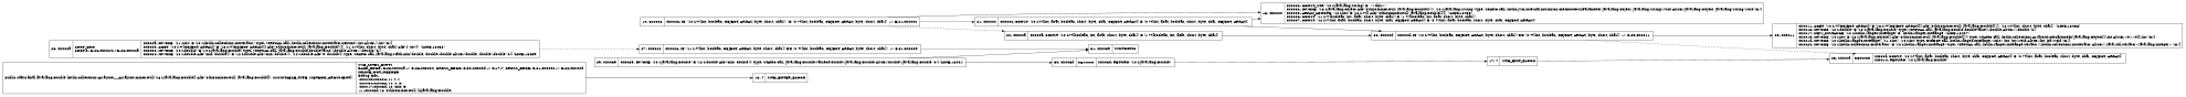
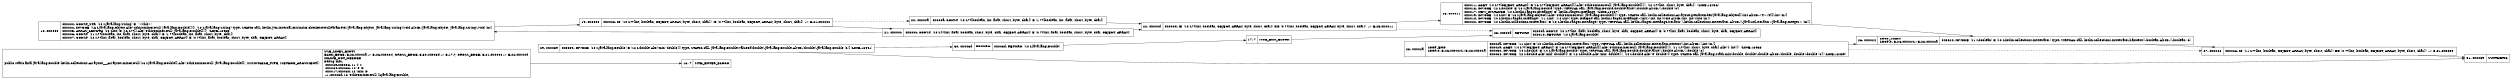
  digraph {
    rankdir=LR
    node [shape=record]
    n1 [label="{16\:\ ?|MTH_ENTER_BLOCK\l}"]
    n2 [label="{18\:\ 0x0000|0x0000: CONST_STR  (r0 I:java.lang.String) =  \"\<this\>\" \l0x0002: INVOKE  (r6 I:java.lang.Object A[D('$this$minOrNull' java.lang.Double[])]), (r0 I:java.lang.String) type: STATIC call: kotlin.jvm.internal.Intrinsics.checkNotNullParameter(java.lang.Object, java.lang.String):void A[MD:(java.lang.Object, java.lang.String):void (m)]\l0x0005: ARRAY_LENGTH  (r0 I:int) = (r6 I:??[] A[D('$this$minOrNull' java.lang.Double[])])  (LINE:18435)\l0x0006: CONST  (r1 I:??[boolean, int, float, short, byte, char]) = (1 ??[boolean, int, float, short, byte, char]) \l0x0007: CONST  (r2 I:??[int, float, boolean, short, byte, char, OBJECT, ARRAY]) = (0 ??[int, float, boolean, short, byte, char, OBJECT, ARRAY]) \l}"]
    n3 [label="{19\:\ 0x0008|0x0008: IF  (r0 I:??[int, boolean, OBJECT, ARRAY, byte, short, char]) != (0 ??[int, boolean, OBJECT, ARRAY, byte, short, char])  \-\> B:21:0x000c \l}"]
    n4 [label="{20\:\ 0x000a|0x000a: CONST  (r0 I:??[boolean, int, float, short, byte, char]) = (1 ??[boolean, int, float, short, byte, char]) \l}"]
    n5 [label="{21\:\ 0x000c|0x000c: CONST  (r0 I:??[int, float, boolean, short, byte, char, OBJECT, ARRAY]) = (0 ??[int, float, boolean, short, byte, char, OBJECT, ARRAY]) \l}"]
    n6 [label="{22\:\ 0x000d|0x000d: IF  (r0 I:??[int, boolean, OBJECT, ARRAY, byte, short, char]) == (0 ??[int, boolean, OBJECT, ARRAY, byte, short, char])  \-\> B:25:0x0011 \l}"]
    n7 [label="{23\:\ 0x000f|RETURN\l|0x000f: CONST  (r0 I:??[int, float, boolean, short, byte, char, OBJECT, ARRAY]) = (0 ??[int, float, boolean, short, byte, char, OBJECT, ARRAY]) \l0x0010: RETURN  (r0 I:java.lang.Double) \l}"]
    n8 [label="{25\:\ 0x0011|0x0011: AGET  (r0 I:??[OBJECT, ARRAY]) = (r6 I:??[OBJECT, ARRAY][] A[D('$this$minOrNull' java.lang.Double[])]), (r2 I:??[int, short, byte, char])  (LINE:18436)\l0x0013: INVOKE  (r2 I:double) = (r0 I:java.lang.Double) type: VIRTUAL call: java.lang.Double.doubleValue():double A[MD:():double (c)]\l0x0017: NEW_INSTANCE  (r0 I:kotlin.ranges.IntRange) =  kotlin.ranges.IntRange  (LINE:18437)\l0x0019: INVOKE  (r4 I:int) = (r6 I:java.lang.Object[] A[D('$this$minOrNull' java.lang.Double[])]) type: STATIC call: kotlin.collections.ArraysKt.getLastIndex(java.lang.Object[]):int A[MD:\<T\>:(T[]):int (m)]\l0x001d: INVOKE  (r0 I:kotlin.ranges.IntRange), (r1 I:int), (r4 I:int) type: DIRECT call: kotlin.ranges.IntRange.\<init\>(int, int):void A[MD:(int, int):void (m)]\l0x0020: INVOKE  (r0 I:kotlin.collections.IntIterator) = (r0 I:kotlin.ranges.IntRange) type: VIRTUAL call: kotlin.ranges.IntRange.iterator():kotlin.collections.IntIterator A[MD:():java.util.Iterator\<java.lang.Integer\> (m)]\l}"]
+   n9 [label="{26\:\ 0x0024|LOOP_START\lLOOP:0: B:26:0x0024\-\>B:28:0x002a\l|0x0024: INVOKE  (r1 I:boolean) = (r0 I:kotlin.collections.IntIterator) type: VIRTUAL call: kotlin.collections.IntIterator.hasNext():boolean A[MD:():boolean (c)]\l}"]
    n10 [label="{17\:\ ?|MTH_EXIT_BLOCK\l}"]
    n11 [label="{27\:\ 0x0028|0x0028: IF  (r1 I:??[int, boolean, OBJECT, ARRAY, byte, short, char]) == (0 ??[int, boolean, OBJECT, ARRAY, byte, short, char])  \-\> B:31:0x0039 \l}"]
    n12 [label="{31\:\ 0x0039|SYNTHETIC\l}"]
    n13 [label="{28\:\ 0x002a|LOOP_END\lLOOP:0: B:26:0x0024\-\>B:28:0x002a\l|0x002a: INVOKE  (r1 I:int) = (r0 I:kotlin.collections.IntIterator) type: VIRTUAL call: kotlin.collections.IntIterator.nextInt():int A[MD:():int (m)]\l0x002e: AGET  (r4 I:??[OBJECT, ARRAY]) = (r6 I:??[OBJECT, ARRAY][] A[D('$this$minOrNull' java.lang.Double[])]), (r1 I:??[int, short, byte, char] A[D('i' int)])  (LINE:18438)\l0x0030: INVOKE  (r4 I:double) = (r4 I:java.lang.Double) type: VIRTUAL call: java.lang.Double.doubleValue():double A[MD:():double (c)]\l0x0034: INVOKE  (r2 I:double A[D('min' double)]) = (r2 I:double A[D('min' double)]), (r4 I:double A[D('e' double)]) type: STATIC call: java.lang.Math.min(double, double):double A[MD:(double, double):double (c)] (LINE:18439)\l}"]
    n14 [label="{29\:\ 0x0039|0x0039: INVOKE  (r0 I:java.lang.Double) = (r2 I:double A[D('min' double)]) type: STATIC call: java.lang.Double.valueOf(double):java.lang.Double A[MD:(double):java.lang.Double (c)] (LINE:18441)\l}"]
    n15 [label="{30\:\ 0x003d|RETURN\l|0x003d: RETURN  (r0 I:java.lang.Double) \l}"]
    n16 [label="{public static final java.lang.Double kotlin.collections.ArraysKt___ArraysKt.minOrNull((r6 I:java.lang.Double[] A[D('$this$minOrNull' java.lang.Double[]), IMMUTABLE_TYPE, METHOD_ARGUMENT]))  | USE_LINES_HINTS\lBACK_EDGE: B:28:0x002a \-\> B:26:0x0024, CROSS_EDGE: B:30:0x003d \-\> B:17:?, CROSS_EDGE: B:21:0x000c \-\> B:22:0x000d\lINLINE_NOT_NEEDED\lDebug Info:\l  0x002e\-0x0038: r1 'i' I\l  0x0034\-0x0038: r4 'e' D\l  0x0017\-0x003d: r2 'min' D\l  \-1 \-0x003d: r6 '$this$minOrNull' [Ljava\/lang\/Double;\l}"]
-   n3 -> n2
+   n2 -> n3
    n3 -> n4 [style=dashed]
    n3 -> n5
    n4 -> n6
    n5 -> n2
    n5 -> n6
    n6 -> n7 [style=dashed]
    n6 -> n8
+   n8 -> n9
+   n9 -> n11
    n10 -> n7
    n11 -> n12
+   n13 -> n9
    n13 -> n11 [style=dashed]
    n14 -> n12
    n14 -> n15
    n15 -> n10
    n16 -> n1
  }
